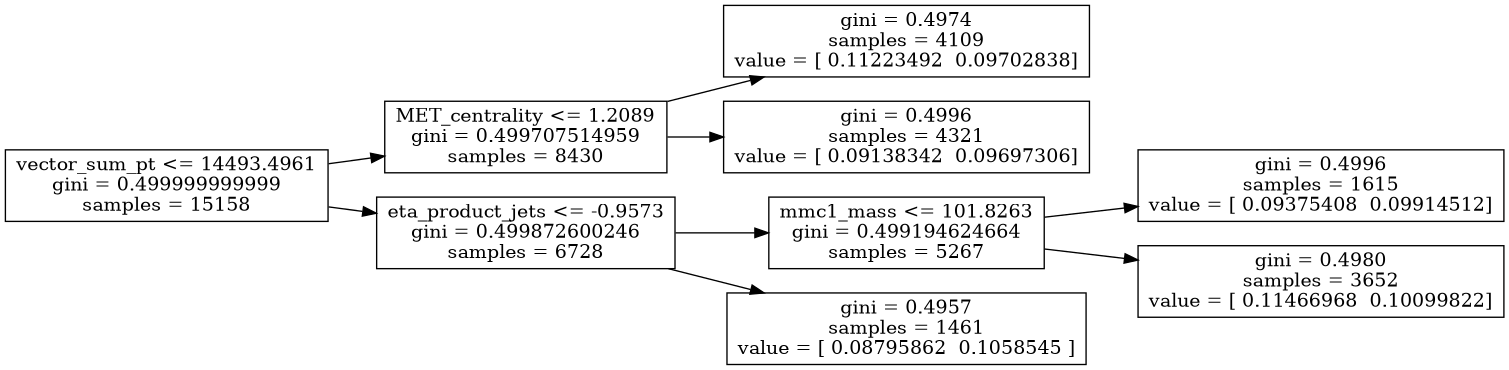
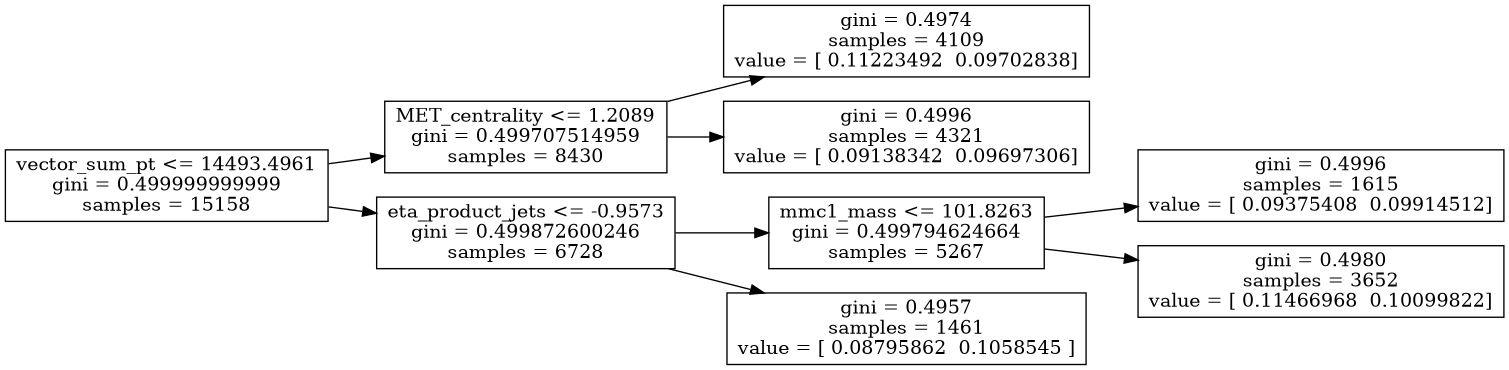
  digraph {
    rankdir=LR
    node [shape=box]
    n1 [label="vector_sum_pt <= 14493.4961\ngini = 0.499999999999\nsamples = 15158"]
    n2 [label="MET_centrality <= 1.2089\ngini = 0.499707514959\nsamples = 8430"]
    n3 [label="eta_product_jets <= -0.9573\ngini = 0.499872600246\nsamples = 6728"]
    n4 [label="gini = 0.4974\nsamples = 4109\nvalue = [ 0.11223492  0.09702838]"]
    n5 [label="gini = 0.4996\nsamples = 4321\nvalue = [ 0.09138342  0.09697306]"]
-   n6 [label="mmc1_mass <= 101.8263\ngini = 0.499194624664\nsamples = 5267"]
+   n6 [label="mmc1_mass <= 101.8263\ngini = 0.499794624664\nsamples = 5267"]
    n7 [label="gini = 0.4957\nsamples = 1461\nvalue = [ 0.08795862  0.1058545 ]"]
    n8 [label="gini = 0.4996\nsamples = 1615\nvalue = [ 0.09375408  0.09914512]"]
    n9 [label="gini = 0.4980\nsamples = 3652\nvalue = [ 0.11466968  0.10099822]"]
    n1 -> n2
    n1 -> n3
    n2 -> n4
    n2 -> n5
    n3 -> n6
    n3 -> n7
    n6 -> n8
    n6 -> n9
  }
